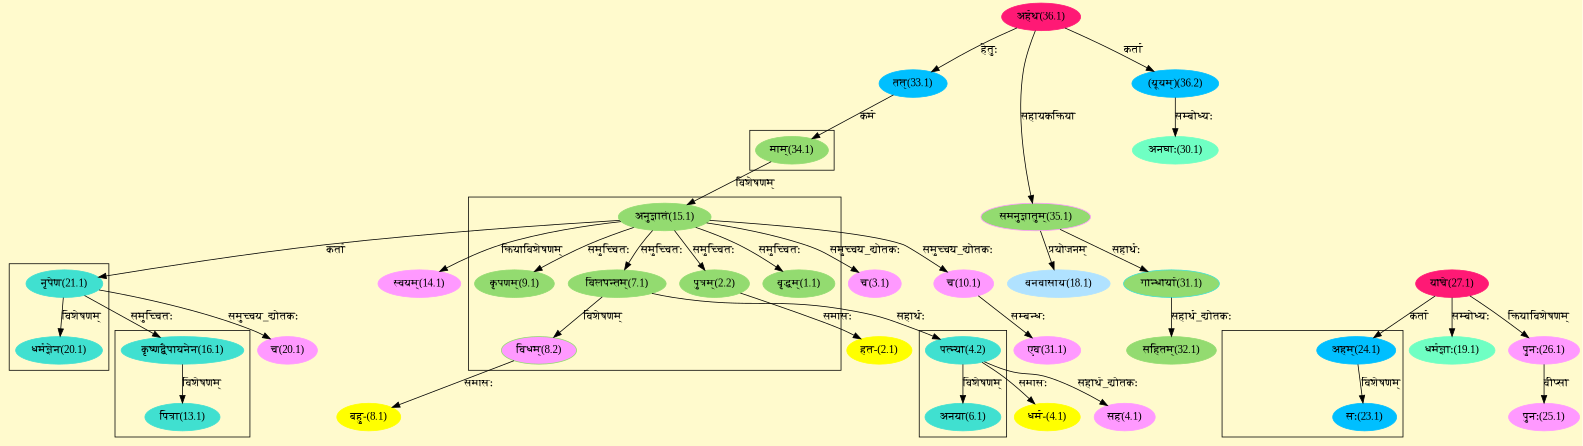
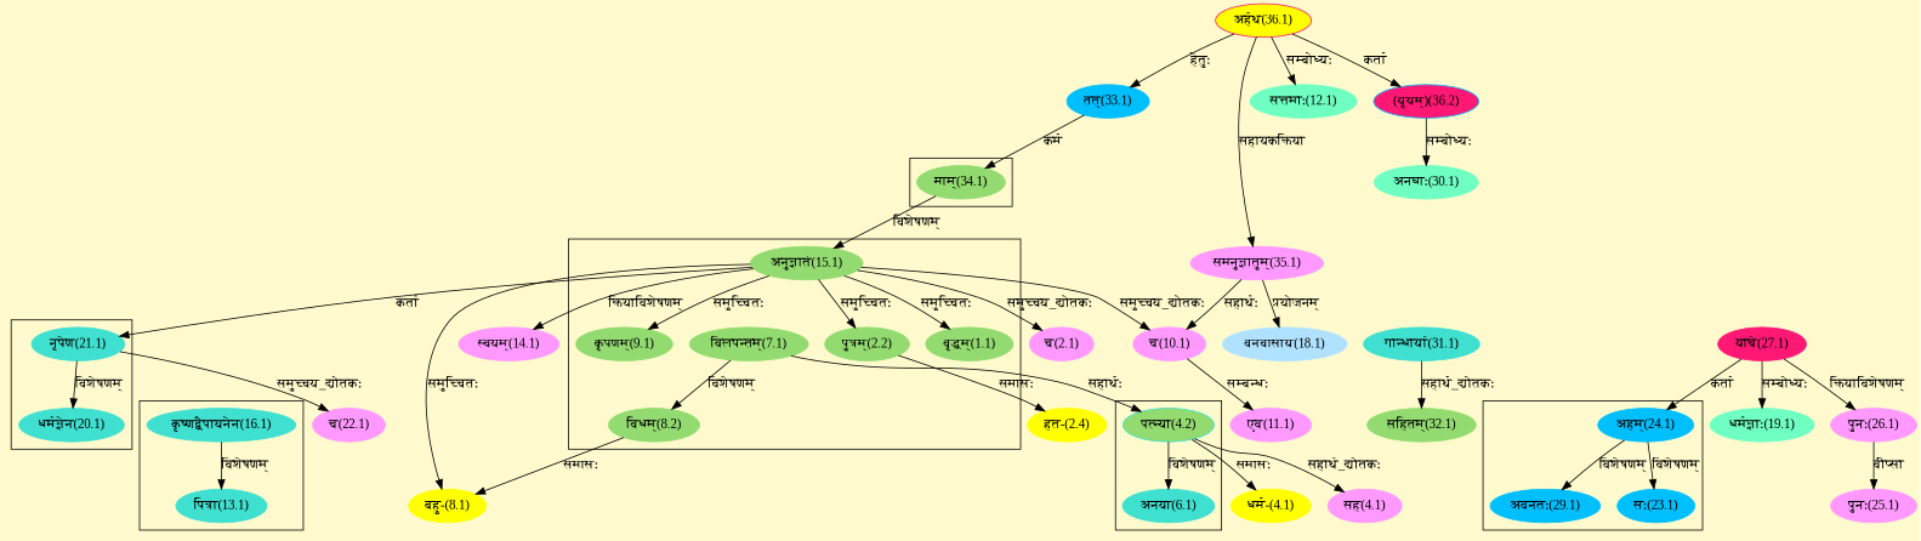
  digraph {
    bgcolor=lemonchiffon1
    compound=true
    fontname="Liberation Serif"
    rankdir=BT
    node [color="#FF99FF" fontname="Liberation Serif" style=filled]
    edge [dir=back fontname="Liberation Serif"]
    n1 [color="#93DB70" label="वृद्धम्(1.1)"]
    n2 [color="#93DB70" label="अनुज्ञातं(15.1)"]
    n3 [color="#93DB70" label="पुत्रम्(2.2)"]
    n4 [color="#93DB70" label="विलपन्तम्(7.1)"]
-   n5 [color="#93DB70" label="विधम्(8.2)" fillcolor="#FF99FF"]
+   n5 [color="#93DB70" label="विधम्(8.2)"]
    n6 [color="#93DB70" label="कृपणम्(9.1)"]
    n7 [color="#40E0D0" label="अनया(6.1)"]
-   n8 [color="#40E0D0" label="पत्न्या(4.2)"]
+   n8 [color="#40E0D0" label="पत्न्या(4.2)" fillcolor="#93DB70"]
    n9 [color="#40E0D0" label="पित्रा(13.1)"]
    n10 [color="#40E0D0" label="कृष्णद्वैपायनेन(16.1)"]
    n11 [color="#93DB70" label="माम्(34.1)"]
    n12 [color="#40E0D0" label="नृपेण(21.1)"]
    n13 [color="#40E0D0" label="धर्मज्ञेन(20.1)"]
    n14 [color="#00BFFF" label="सः(23.1)"]
    n15 [color="#00BFFF" label="अहम्(24.1)"]
+   n16 [color="#00BFFF" label="अवनतः(29.1)"]
    n17 [color="#00BFFF" label="तत्(33.1)"]
    n18 [color="#FF1975" label="याचे(27.1)"]
-   n19 [label="समनुज्ञातुम्(35.1)" fillcolor="#93DB70"]
-   n20 [color="#FF1975" label="अर्हथ(36.1)"]
-   n21 [color="#FFFF00" label="हत-(2.1)"]
-   n22 [label="च(3.1)"]
+   n19 [label="समनुज्ञातुम्(35.1)"]
+   n20 [color="#FF1975" label="अर्हथ(36.1)" fillcolor="#FFFF00"]
+   n21 [color="#FFFF00" label="हत-(2.4)"]
+   n22 [label="च(2.1)"]
    n23 [color="#FFFF00" label="धर्म-(4.1)"]
    n24 [label="सह(4.1)"]
    n25 [color="#FFFF00" label="बहु-(8.1)"]
    n26 [label="च(10.1)"]
-   n27 [label="एव(31.1)"]
+   n27 [label="एव(11.1)"]
+   n28 [color="#6FFFC3" label="सत्तमाः(12.1)"]
    n29 [label="स्वयम्(14.1)"]
    n30 [color="#B0E2FF" label="वनवासाय(18.1)"]
    n31 [color="#6FFFC3" label="धर्मज्ञाः(19.1)"]
-   n32 [label="च(20.1)"]
+   n32 [label="च(22.1)"]
    n33 [label="पुनः(25.1)"]
    n34 [label="पुनः(26.1)"]
    n35 [color="#6FFFC3" label="अनघाः(30.1)"]
-   n36 [color="#00BFFF" label="(यूयम्)(36.2)"]
-   n37 [color="#40E0D0" label="गान्धार्या(31.1)" fillcolor="#93DB70"]
+   n36 [color="#00BFFF" label="(यूयम्)(36.2)" fillcolor="#FF1975"]
+   n37 [color="#40E0D0" label="गान्धार्या(31.1)"]
    n38 [color="#93DB70" label="सहितम्(32.1)"]
    subgraph cluster_1 {
      n1
      n2
      n3
      n4
      n5
      n6
    }
    subgraph cluster_2 {
      n7
      n8
    }
    subgraph cluster_3 {
      n9
      n10
    }
    subgraph cluster_4 {
      n11
    }
    subgraph cluster_5 {
      n12
      n13
    }
    subgraph cluster_6 {
      n14
      n15
+     n16
    }
    n1 -> n2 [label="समुच्चितः"]
    n2 -> n11 [label="विशेषणम्"]
    n3 -> n2 [label="समुच्चितः"]
-   n4 -> n2 [label="समुच्चितः"]
+   n25 -> n2 [label="समुच्चितः"]
    n5 -> n4 [label="विशेषणम्"]
    n6 -> n2 [label="समुच्चितः"]
    n7 -> n8 [label="विशेषणम्"]
    n8 -> n4 [label="सहार्थः"]
    n9 -> n10 [label="विशेषणम्"]
-   n10 -> n12 [label="समुच्चितः"]
    n11 -> n17 [label="कर्म"]
    n12 -> n2 [label="कर्ता"]
    n13 -> n12 [label="विशेषणम्"]
    n14 -> n15 [label="विशेषणम्"]
    n15 -> n18 [label="कर्ता"]
+   n16 -> n15 [label="विशेषणम्"]
    n17 -> n20 [label="हेतुः"]
    n19 -> n20 [label="सहायकक्रिया"]
    n21 -> n3 [label="समासः"]
    n22 -> n2 [label="समुच्चय_द्योतकः"]
    n23 -> n8 [label="समासः"]
    n24 -> n8 [label="सहार्थ_द्योतकः"]
    n25 -> n5 [label="समासः"]
    n26 -> n2 [label="समुच्चय_द्योतकः"]
    n27 -> n26 [label="सम्बन्धः"]
+   n28 -> n20 [label="सम्बोध्यः"]
    n29 -> n2 [label="क्रियाविशेषणम्"]
    n30 -> n19 [label="प्रयोजनम्"]
    n31 -> n18 [label="सम्बोध्यः"]
    n32 -> n12 [label="समुच्चय_द्योतकः"]
    n33 -> n34 [label="वीप्सा"]
    n34 -> n18 [label="क्रियाविशेषणम्"]
    n35 -> n36 [label="सम्बोध्यः"]
    n36 -> n20 [label="कर्ता"]
-   n37 -> n19 [label="सहार्थः"]
+   n26 -> n19 [label="सहार्थः"]
    n38 -> n37 [label="सहार्थ_द्योतकः"]
  }
